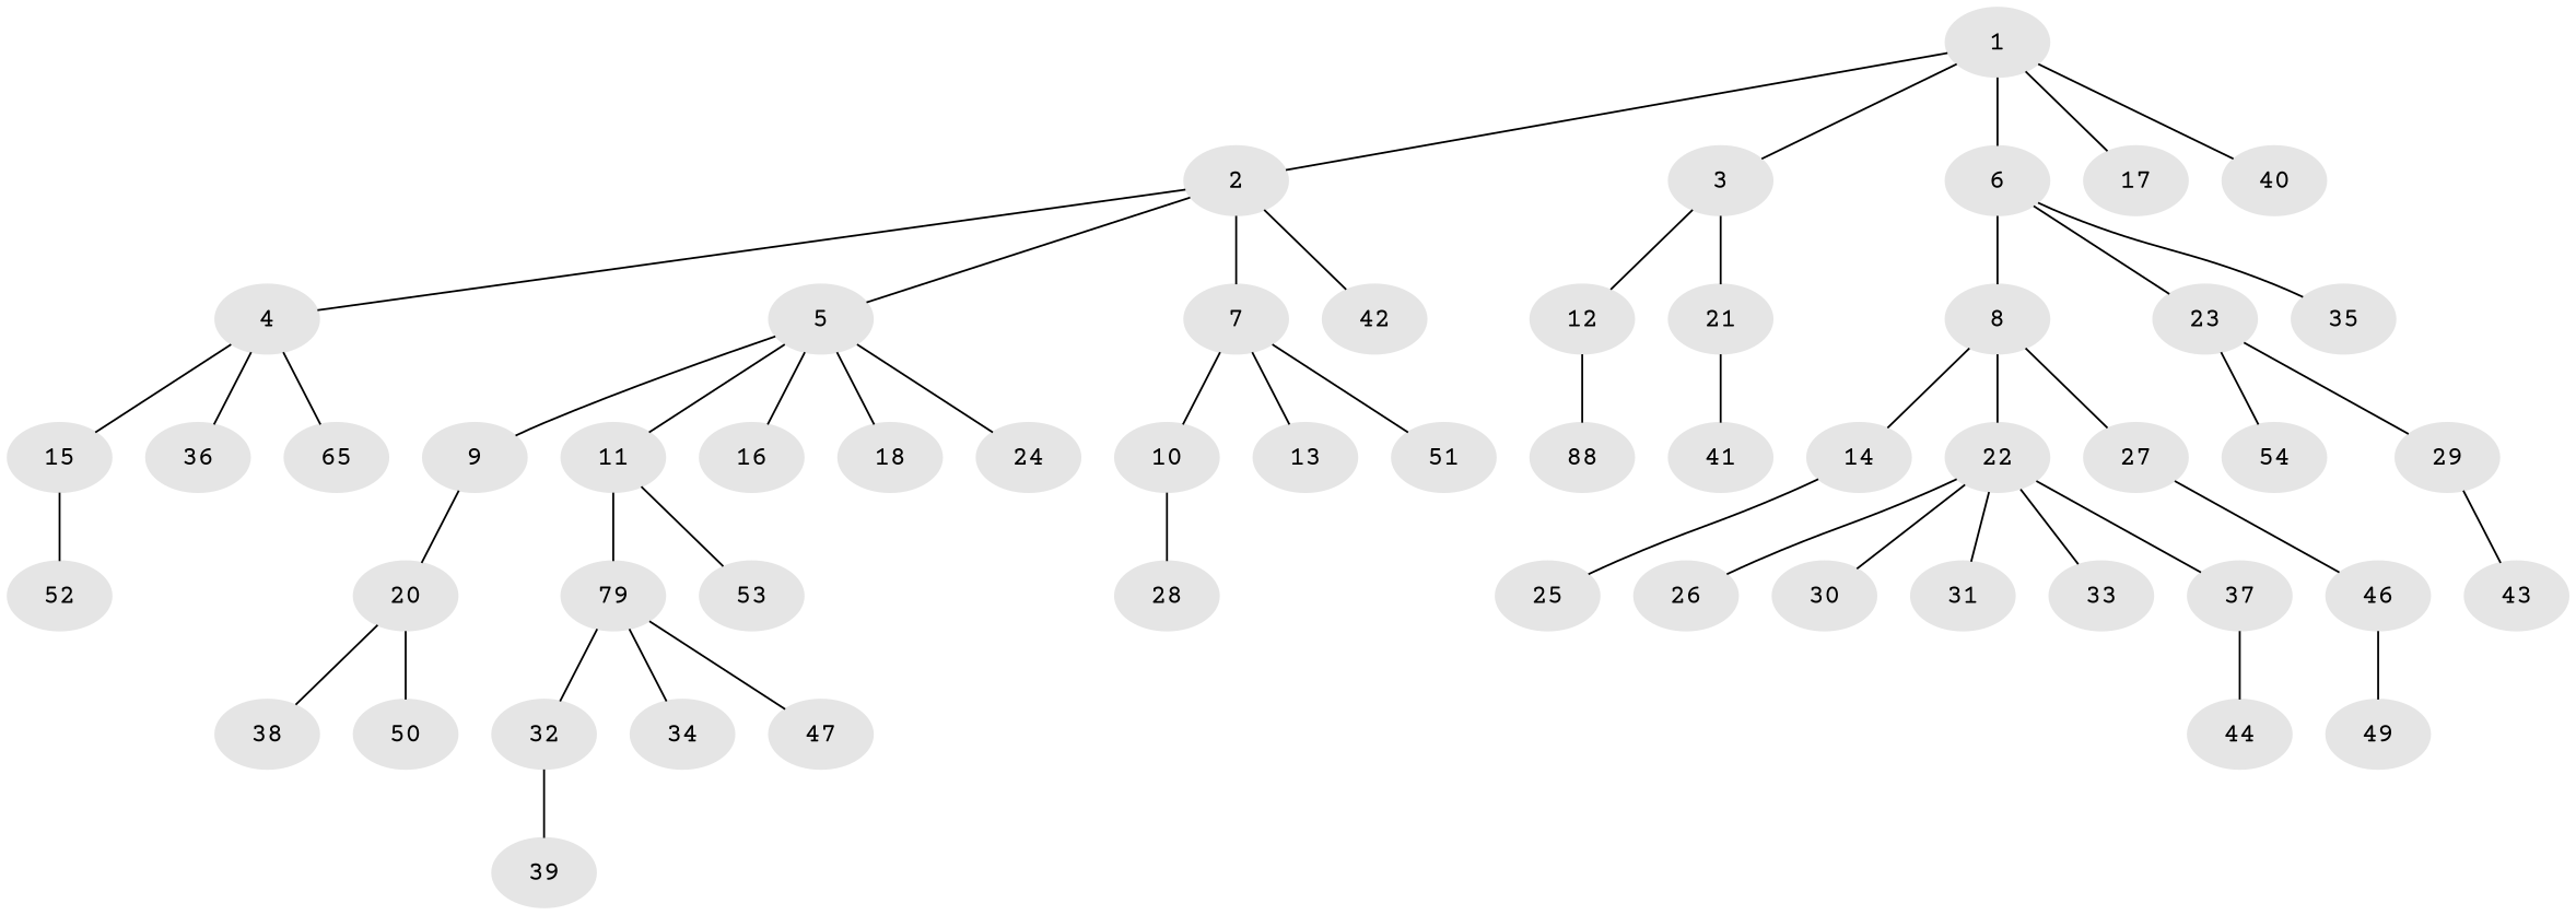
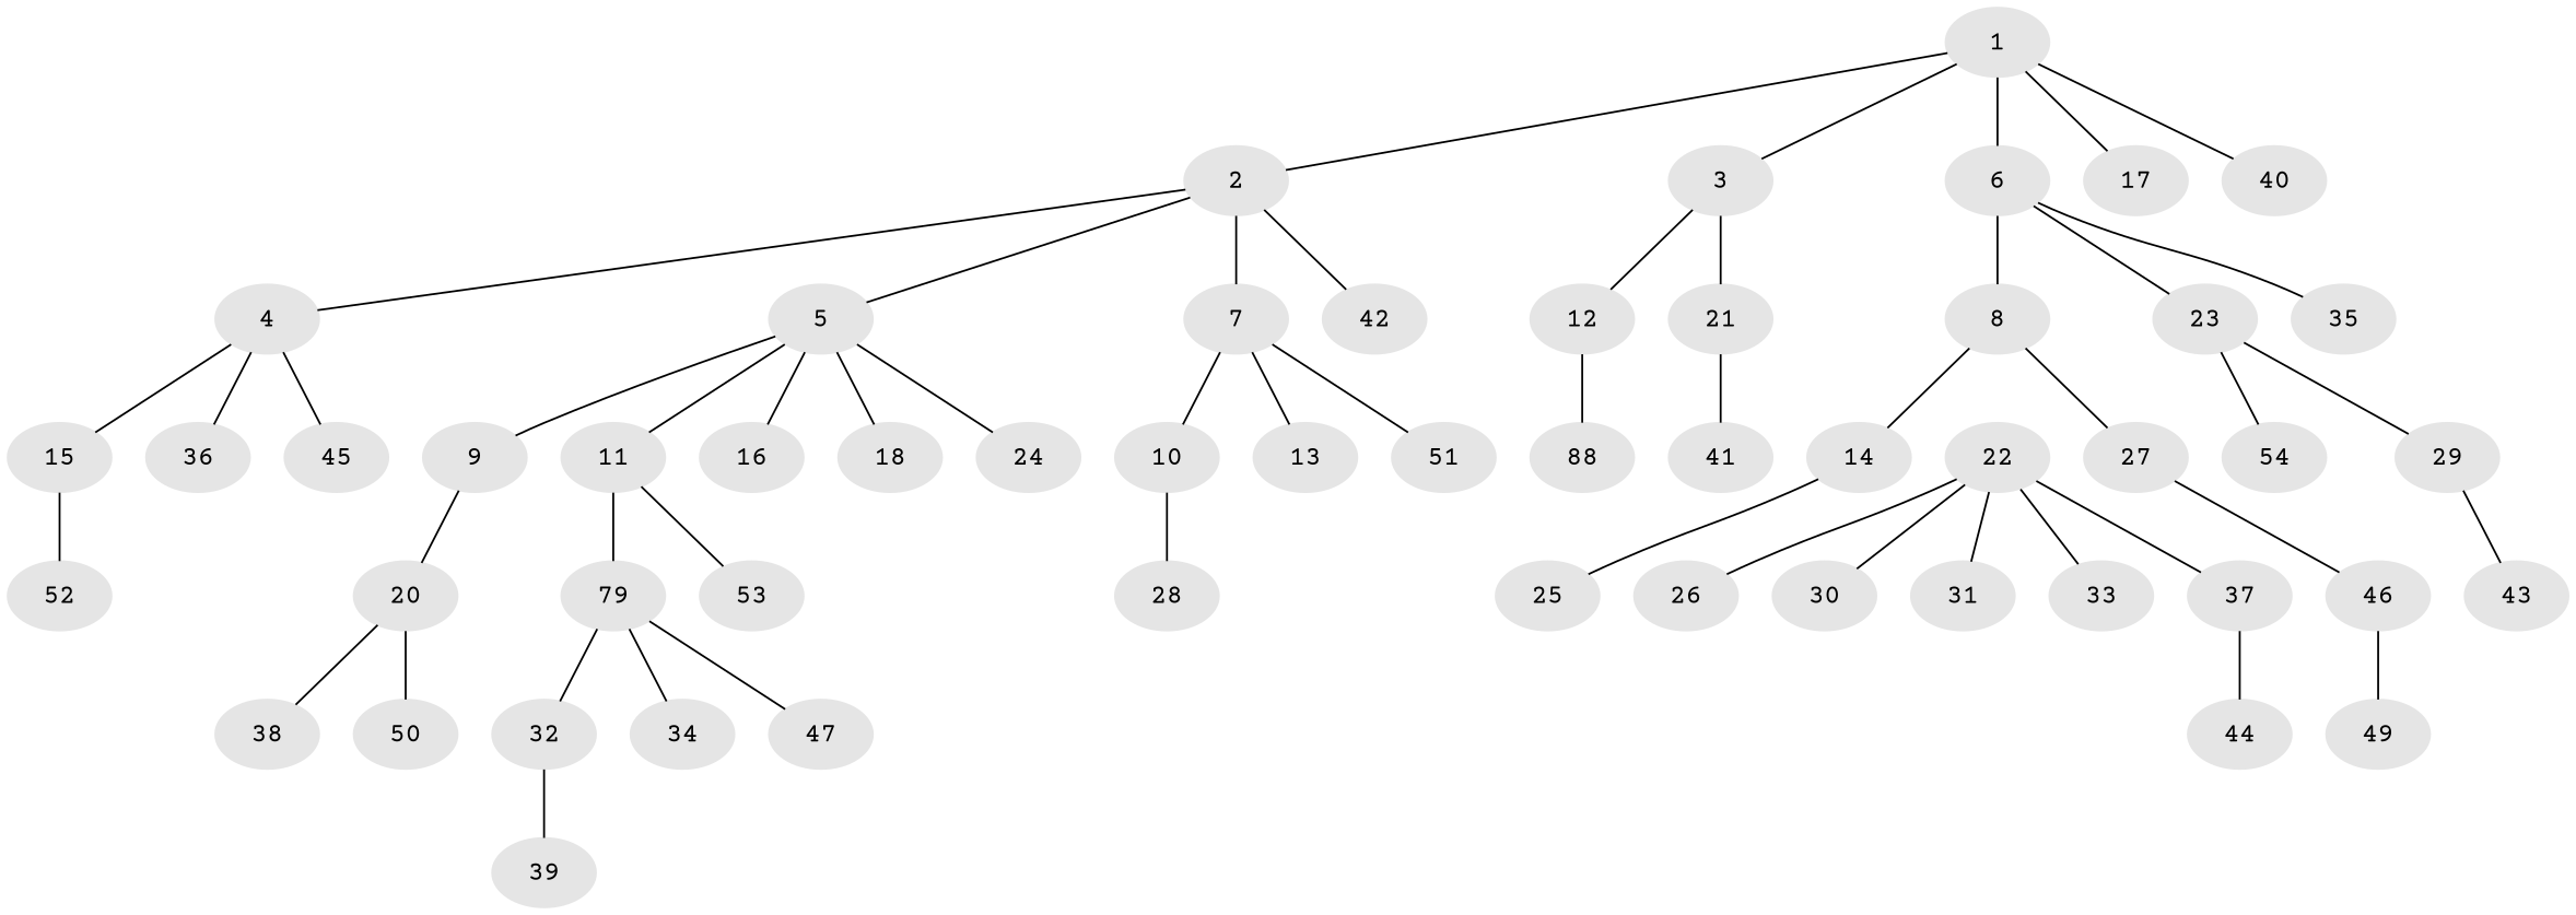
  graph {
    fontname="Courier Prime"
    node [color=gray90 fontname="Courier Prime" style=filled]
    edge [fontname="Courier Prime"]
    1
    2
    3
    6
    17
    40
    4
    5
    7
    42
    12
    21
    8
    23
    35
    15
    36
-   45 [label=65]
+   45
    9
    11
    16
    18
    24
    10
    13
    51
    n27 [label=88]
    41
    52
    20
    n31 [label=79]
    53
    14
    22
    27
    54
    29
    28
    25
    26
    30
    31
    33
    37
    46
    38
    50
    32
    34
    47
    39
    44
    43
    49
    1 -- 2
    1 -- 3
    1 -- 6
    1 -- 17
    1 -- 40
    2 -- 4
    2 -- 5
    2 -- 7
    2 -- 42
    3 -- 12
    3 -- 21
    6 -- 8
    6 -- 23
    6 -- 35
    4 -- 15
    4 -- 36
    4 -- 45
    5 -- 9
    5 -- 11
    5 -- 16
    5 -- 18
    5 -- 24
    7 -- 10
    7 -- 13
    7 -- 51
    12 -- n27
    21 -- 41
    8 -- 14
-   8 -- 22
    8 -- 27
    23 -- 54
    23 -- 29
    15 -- 52
    9 -- 20
    11 -- n31
    11 -- 53
    10 -- 28
    20 -- 38
    20 -- 50
    n31 -- 32
    n31 -- 34
    n31 -- 47
    14 -- 25
    22 -- 26
    22 -- 30
    22 -- 31
    22 -- 33
    22 -- 37
    27 -- 46
    29 -- 43
    37 -- 44
    46 -- 49
    32 -- 39
  }
